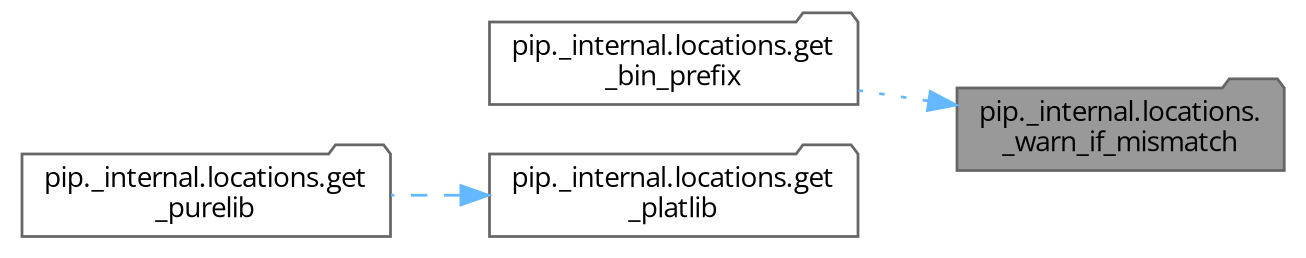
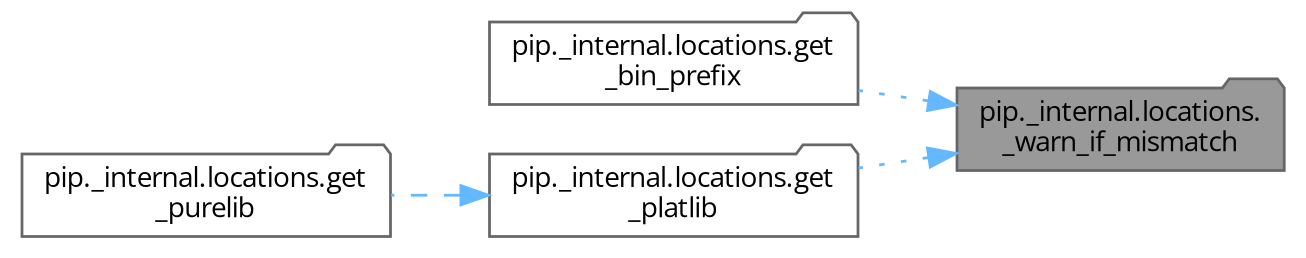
  digraph {
    fontname="Open Sans"
    rankdir=RL
    node [color=grey40 fillcolor=white fontname="Open Sans" fontsize=10 shape=folder style=filled]
    edge [color=steelblue1 dir=back fontname="Open Sans" fontsize=10 labelfontname=Helvetica labelfontsize=10 style=dotted]
    n1 [color=gray40 fillcolor=grey60 fontcolor=black height=0.2 label="pip._internal.locations.\l_warn_if_mismatch" width=0.4]
    n2 [height=0.2 label="pip._internal.locations.get\l_bin_prefix" width=0.4]
    n3 [height=0.2 label="pip._internal.locations.get\l_platlib" width=0.4]
    n4 [height=0.2 label="pip._internal.locations.get\l_purelib" width=0.4]
    n1 -> n2
+   n1 -> n3
    n3 -> n4 [style=dashed]
  }
